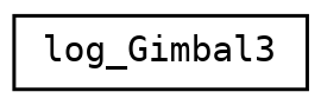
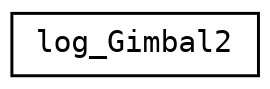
  digraph {
    rankdir=LR
    fontname="DejaVu Sans Mono"
-   n1 [color=black fillcolor=white fontname="DejaVu Sans Mono" fontsize=10 height=0.2 label=log_Gimbal3 shape=record style=filled width=0.4]
+   n1 [color=black fillcolor=white fontname="DejaVu Sans Mono" fontsize=10 height=0.2 label=log_Gimbal2 shape=record style=filled width=0.4]
  }
